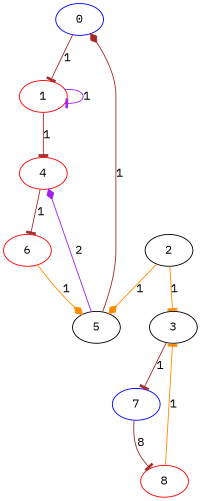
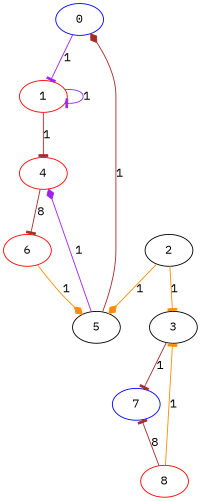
  digraph {
    fontname="IBM Plex Mono"
    node [color=red fontname="IBM Plex Mono"]
    edge [arrowhead=tee color=brown fontname="IBM Plex Mono"]
    0 [color=blue]
    1
    4
    2 [color=black]
    3 [color=black]
    5 [color=black]
    6
    7 [color=blue]
    8
-   0 -> 1 [label=1]
+   0 -> 1 [color=purple label=1]
    1 -> 1 [color=purple label=1]
    1 -> 4 [label=1]
-   4 -> 6 [label=1]
+   4 -> 6 [label=8]
    2 -> 3 [color=darkorange label=1]
    2 -> 5 [arrowhead=diamond color=darkorange label=1]
    3 -> 7 [label=1]
    5 -> 0 [arrowhead=diamond label=1]
-   5 -> 4 [arrowhead=diamond color=purple label=2]
+   5 -> 4 [arrowhead=diamond color=purple label=1]
    6 -> 5 [arrowhead=diamond color=darkorange label=1]
-   7 -> 8 [label=8]
+   8 -> 7 [label=8]
    8 -> 3 [color=darkorange label=1]
  }
